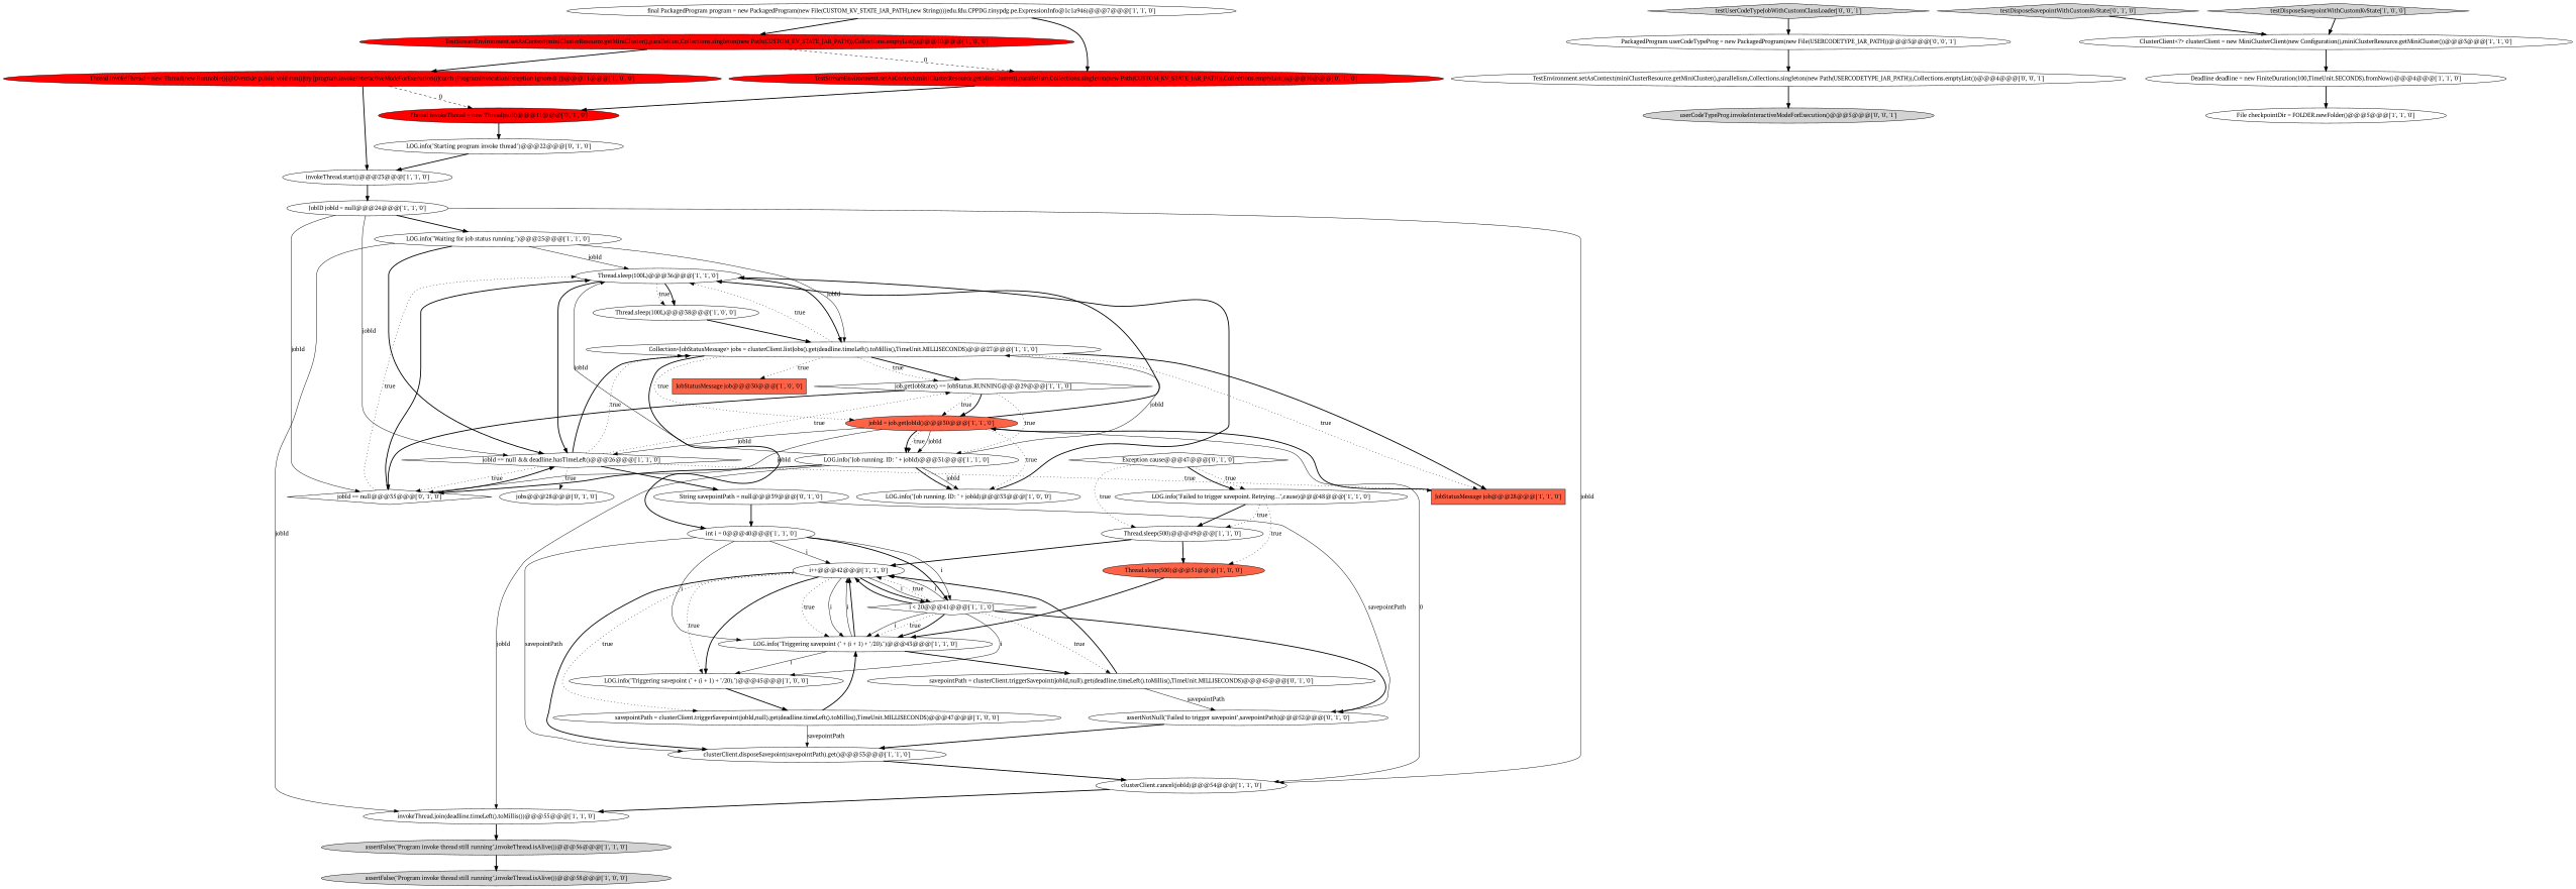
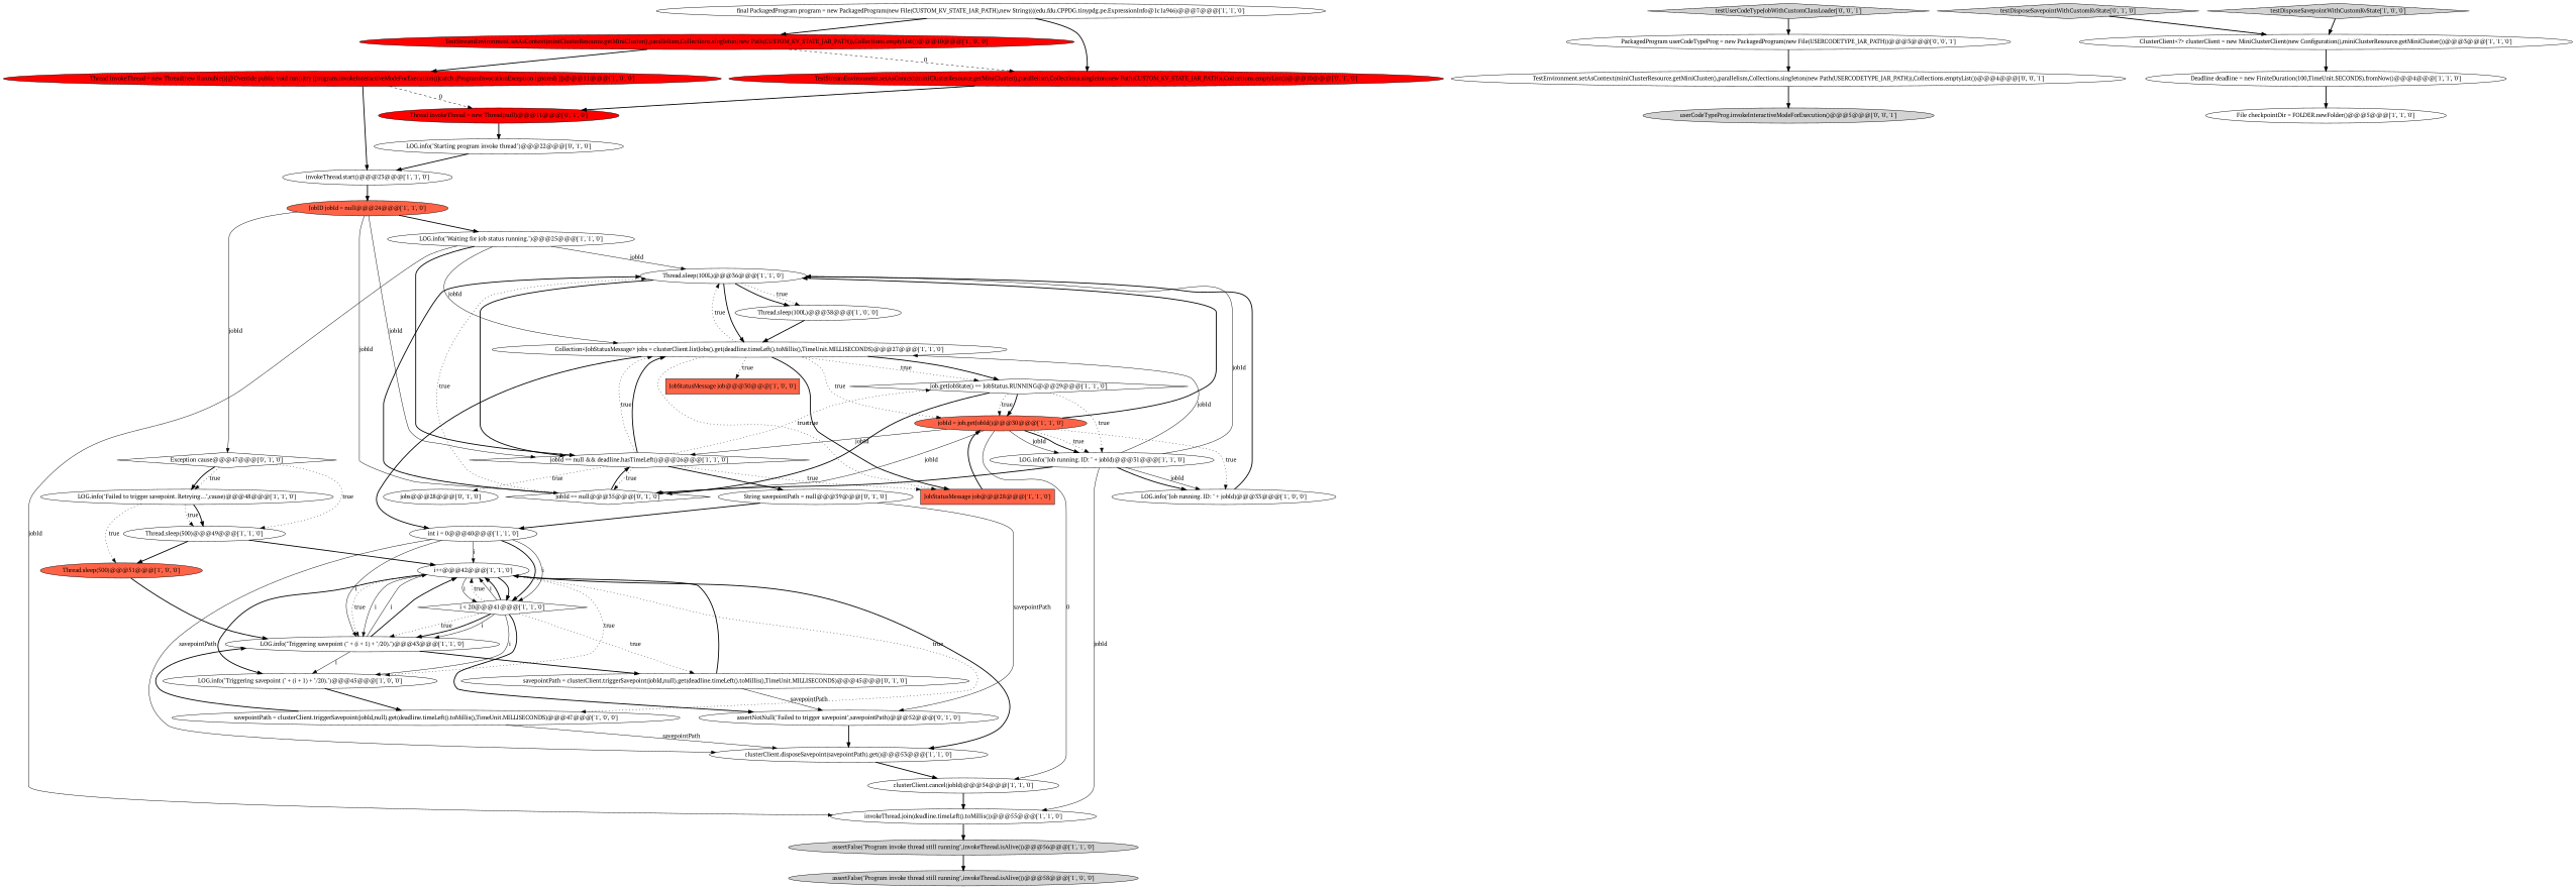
  digraph {
    fontname="PT Serif"
    node [fillcolor=white fontname="PT Serif" shape=ellipse style=filled]
    edge [fontname="PT Serif" style=bold]
    n1 [fillcolor=red label="Thread invokeThread = new Thread(new Runnable(){@Override public void run(){try {program.invokeInteractiveModeForExecution()}catch (ProgramInvocationException ignored) }})@@@11@@@['1', '0', '0']"]
    n2 [fillcolor=red label="Thread invokeThread = new Thread(null)@@@11@@@['0', '1', '0']"]
    n3 [label="invokeThread.start()@@@23@@@['1', '1', '0']"]
    n4 [label="LOG.info(\"Starting program invoke thread\")@@@22@@@['0', '1', '0']"]
-   n5 [label="JobID jobId = null@@@24@@@['1', '1', '0']"]
+   n5 [fillcolor=tomato label="JobID jobId = null@@@24@@@['1', '1', '0']"]
    n6 [label="LOG.info(\"Waiting for job status running.\")@@@25@@@['1', '1', '0']"]
    n7 [label="Thread.sleep(100L)@@@36@@@['1', '1', '0']"]
    n8 [label="Collection<JobStatusMessage> jobs = clusterClient.listJobs().get(deadline.timeLeft().toMillis(),TimeUnit.MILLISECONDS)@@@27@@@['1', '1', '0']"]
    n9 [label="invokeThread.join(deadline.timeLeft().toMillis())@@@55@@@['1', '1', '0']"]
    n10 [label="jobId == null && deadline.hasTimeLeft()@@@26@@@['1', '1', '0']" shape=diamond]
    n11 [label="Thread.sleep(100L)@@@38@@@['1', '0', '0']"]
    n12 [fillcolor=tomato label="JobStatusMessage job@@@28@@@['1', '1', '0']" shape=box]
    n13 [fillcolor=tomato label="jobId = job.getJobId()@@@30@@@['1', '1', '0']"]
    n14 [label="int i = 0@@@40@@@['1', '1', '0']"]
    n15 [fillcolor=tomato label="JobStatusMessage job@@@30@@@['1', '0', '0']" shape=box]
    n16 [label="job.getJobState() == JobStatus.RUNNING@@@29@@@['1', '1', '0']" shape=diamond]
    n17 [fillcolor=lightgray label="assertFalse(\"Program invoke thread still running\",invokeThread.isAlive())@@@56@@@['1', '1', '0']"]
    n18 [label="jobId == null@@@35@@@['0', '1', '0']" shape=diamond]
    n19 [label="jobs@@@28@@@['0', '1', '0']"]
    n20 [label="String savepointPath = null@@@39@@@['0', '1', '0']"]
    n21 [label="savepointPath = clusterClient.triggerSavepoint(jobId,null).get(deadline.timeLeft().toMillis(),TimeUnit.MILLISECONDS)@@@45@@@['0', '1', '0']"]
    n22 [label="assertNotNull(\"Failed to trigger savepoint\",savepointPath)@@@52@@@['0', '1', '0']"]
    n23 [label="i++@@@42@@@['1', '1', '0']"]
    n24 [label="clusterClient.disposeSavepoint(savepointPath).get()@@@53@@@['1', '1', '0']"]
    n25 [label="LOG.info(\"Triggering savepoint (\" + (i + 1) + \"/20).\")@@@43@@@['1', '1', '0']"]
    n26 [label="LOG.info(\"Triggering savepoint (\" + (i + 1) + \"/20).\")@@@45@@@['1', '0', '0']"]
    n27 [label="i < 20@@@41@@@['1', '1', '0']" shape=diamond]
    n28 [label="savepointPath = clusterClient.triggerSavepoint(jobId,null).get(deadline.timeLeft().toMillis(),TimeUnit.MILLISECONDS)@@@47@@@['1', '0', '0']"]
    n29 [label="clusterClient.cancel(jobId)@@@54@@@['1', '1', '0']"]
    n30 [label="final PackagedProgram program = new PackagedProgram(new File(CUSTOM_KV_STATE_JAR_PATH),new String((((edu.fdu.CPPDG.tinypdg.pe.ExpressionInfo@1c1a946)@@@7@@@['1', '1', '0']"]
    n31 [fillcolor=red label="TestStreamEnvironment.setAsContext(miniClusterResource.getMiniCluster(),parallelism,Collections.singleton(new Path(CUSTOM_KV_STATE_JAR_PATH)),Collections.emptyList())@@@10@@@['1', '0', '0']"]
    n32 [fillcolor=red label="TestStreamEnvironment.setAsContext(miniClusterResource.getMiniCluster(),parallelism,Collections.singleton(new Path(CUSTOM_KV_STATE_JAR_PATH)),Collections.emptyList())@@@10@@@['0', '1', '0']"]
    n33 [fillcolor=lightgray label="testUserCodeTypeJobWithCustomClassLoader['0', '0', '1']" shape=diamond]
    n34 [label="PackagedProgram userCodeTypeProg = new PackagedProgram(new File(USERCODETYPE_JAR_PATH))@@@3@@@['0', '0', '1']"]
    n35 [label="TestEnvironment.setAsContext(miniClusterResource.getMiniCluster(),parallelism,Collections.singleton(new Path(USERCODETYPE_JAR_PATH)),Collections.emptyList())@@@4@@@['0', '0', '1']"]
    n36 [label="LOG.info(\"Job running. ID: \" + jobId)@@@31@@@['1', '1', '0']"]
    n37 [label="LOG.info(\"Job running. ID: \" + jobId)@@@33@@@['1', '0', '0']"]
    n38 [fillcolor=lightgray label="testDisposeSavepointWithCustomKvState['0', '1', '0']" shape=diamond]
    n39 [label="ClusterClient<?> clusterClient = new MiniClusterClient(new Configuration(),miniClusterResource.getMiniCluster())@@@3@@@['1', '1', '0']"]
    n40 [label="Deadline deadline = new FiniteDuration(100,TimeUnit.SECONDS).fromNow()@@@4@@@['1', '1', '0']"]
    n41 [label="File checkpointDir = FOLDER.newFolder()@@@5@@@['1', '1', '0']"]
    n42 [label="Exception cause@@@47@@@['0', '1', '0']" shape=diamond]
    n43 [label="LOG.info(\"Failed to trigger savepoint. Retrying...\",cause)@@@48@@@['1', '1', '0']"]
    n44 [label="Thread.sleep(500)@@@49@@@['1', '1', '0']"]
    n45 [fillcolor=tomato label="Thread.sleep(500)@@@51@@@['1', '0', '0']"]
    n46 [fillcolor=lightgray label="assertFalse(\"Program invoke thread still running\",invokeThread.isAlive())@@@58@@@['1', '0', '0']"]
    n47 [fillcolor=lightgray label="userCodeTypeProg.invokeInteractiveModeForExecution()@@@5@@@['0', '0', '1']"]
    n48 [fillcolor=lightgray label="testDisposeSavepointWithCustomKvState['1', '0', '0']" shape=diamond]
    n1 -> n2 [label=0 style=dashed]
    n1 -> n3
    n2 -> n4
    n3 -> n5
    n4 -> n3
    n5 -> n6
    n5 -> n10 [label=jobId style=solid]
    n5 -> n18 [label=jobId style=solid]
-   n5 -> n29 [label=jobId style=solid]
+   n5 -> n42 [label=jobId style=solid]
    n6 -> n7 [label=jobId style=solid]
    n6 -> n8 [label=jobId style=solid]
    n6 -> n9 [label=jobId style=solid]
    n6 -> n10
    n7 -> n8
    n7 -> n10
    n7 -> n11 [label=true style=dotted]
    n7 -> n11
    n8 -> n7 [label=true style=dotted]
    n8 -> n12
    n8 -> n12 [label=true style=dotted]
    n8 -> n13 [label=true style=dotted]
    n8 -> n14
    n8 -> n15 [label=true style=dotted]
    n8 -> n16
    n8 -> n16 [label=true style=dotted]
    n9 -> n17
    n10 -> n8 [label=true style=dotted]
    n10 -> n8
    n10 -> n12 [label=true style=dotted]
    n10 -> n16 [label=true style=dotted]
    n10 -> n18 [label=true style=dotted]
    n10 -> n19 [label=true style=dotted]
    n10 -> n20
    n11 -> n8
    n12 -> n13
    n13 -> n7
    n13 -> n10 [label=jobId style=solid]
    n13 -> n18 [label=jobId style=solid]
    n13 -> n29 [label=0 style=solid]
    n13 -> n36 [label=true style=dotted]
    n13 -> n36 [label=jobId style=solid]
    n13 -> n36
    n13 -> n37 [label=true style=dotted]
    n14 -> n23 [label=i style=solid]
    n14 -> n24 [label=savepointPath style=solid]
    n14 -> n25 [label=i style=solid]
    n14 -> n27
    n14 -> n27 [label=i style=solid]
    n16 -> n13 [label=true style=dotted]
    n16 -> n13
    n16 -> n18
    n16 -> n36 [label=true style=dotted]
    n17 -> n46
    n18 -> n7 [label=true style=dotted]
    n18 -> n7
    n18 -> n10
    n20 -> n14
    n20 -> n22 [label=savepointPath style=solid]
    n21 -> n22 [label=savepointPath style=solid]
    n21 -> n23
    n22 -> n24
    n23 -> n24
    n23 -> n25 [label=true style=dotted]
    n23 -> n25 [label=i style=solid]
    n23 -> n26 [label=true style=dotted]
    n23 -> n26
    n23 -> n27
    n23 -> n27 [label=i style=solid]
    n23 -> n28 [label=true style=dotted]
    n24 -> n29
    n25 -> n21
    n25 -> n23 [label=i style=solid]
    n25 -> n23
    n25 -> n26 [label=i style=solid]
    n26 -> n28
    n27 -> n21 [label=true style=dotted]
    n27 -> n22
    n27 -> n23 [label=true style=dotted]
    n27 -> n23 [label=i style=solid]
    n27 -> n23
    n27 -> n25 [label=true style=dotted]
    n27 -> n25
    n27 -> n25 [label=i style=solid]
    n27 -> n26 [label=i style=solid]
    n28 -> n24 [label=savepointPath style=solid]
    n28 -> n25
    n29 -> n9
    n30 -> n31
    n30 -> n32
    n31 -> n1
    n31 -> n32 [label=0 style=dashed]
    n32 -> n2
    n33 -> n34
    n34 -> n35
    n35 -> n47
    n36 -> n7 [label=jobId style=solid]
    n36 -> n8 [label=jobId style=solid]
    n36 -> n9 [label=jobId style=solid]
    n36 -> n18
    n36 -> n37 [label=jobId style=solid]
    n36 -> n37
    n37 -> n7
    n38 -> n39
    n39 -> n40
    n40 -> n41
    n42 -> n43 [label=true style=dotted]
    n42 -> n43
    n42 -> n44 [label=true style=dotted]
    n43 -> n44 [label=true style=dotted]
    n43 -> n44
    n43 -> n45 [label=true style=dotted]
    n44 -> n23
    n44 -> n45
    n45 -> n25
    n48 -> n39
  }
